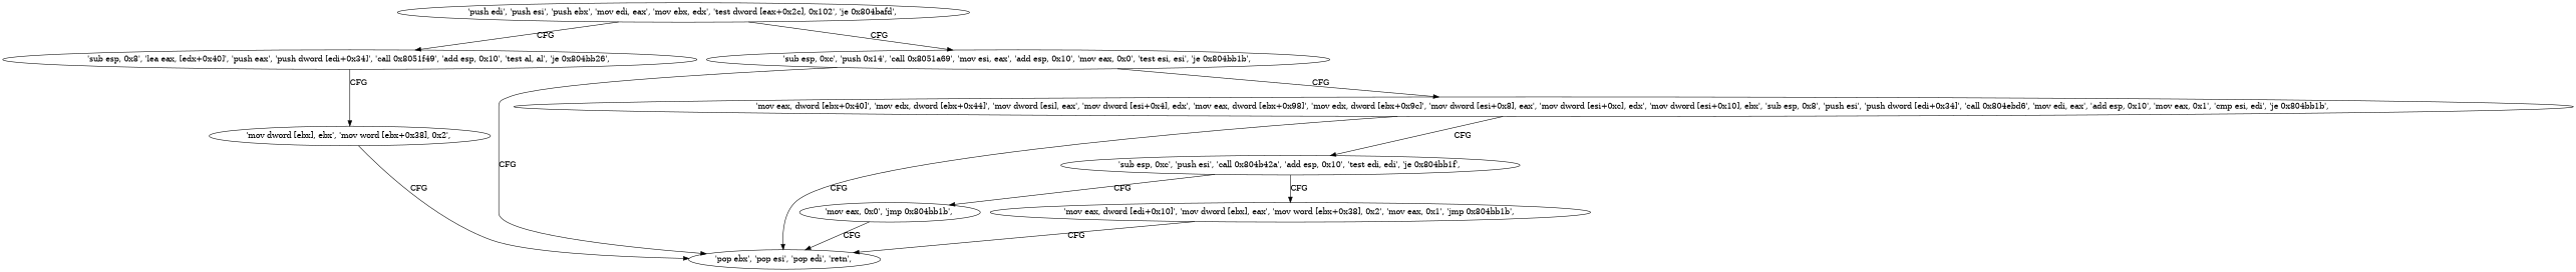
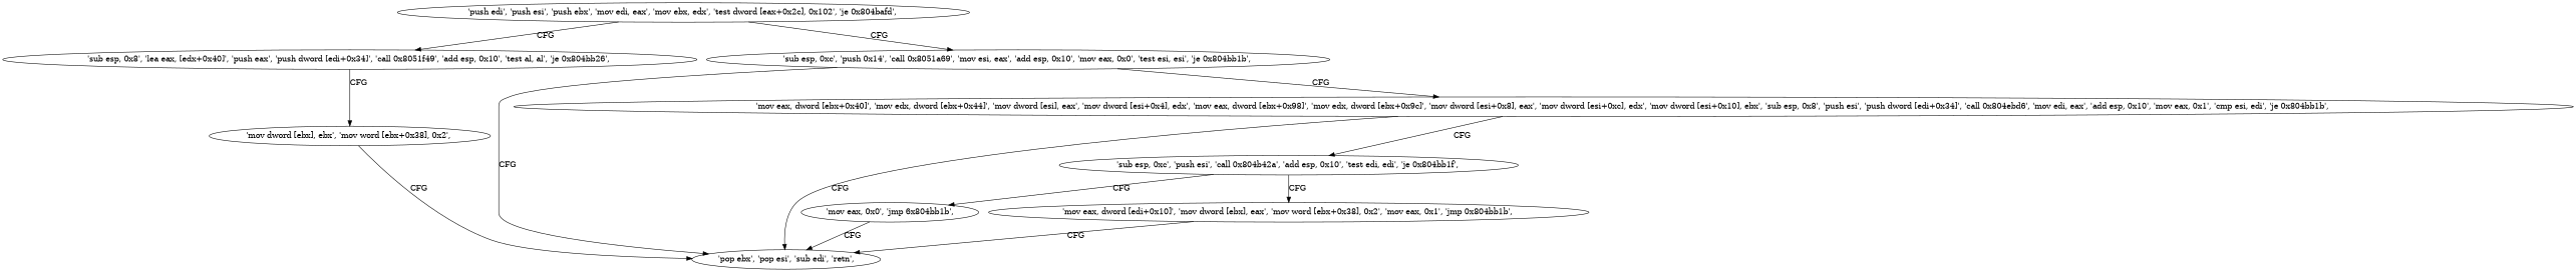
  digraph {
    n1 [label="'push edi', 'push esi', 'push ebx', 'mov edi, eax', 'mov ebx, edx', 'test dword [eax+0x2c], 0x102', 'je 0x804bafd', "]
    n2 [label="'sub esp, 0x8', 'lea eax, [edx+0x40]', 'push eax', 'push dword [edi+0x34]', 'call 0x8051f49', 'add esp, 0x10', 'test al, al', 'je 0x804bb26', "]
    n3 [label="'sub esp, 0xc', 'push 0x14', 'call 0x8051a69', 'mov esi, eax', 'add esp, 0x10', 'mov eax, 0x0', 'test esi, esi', 'je 0x804bb1b', "]
    n4 [label="'mov dword [ebx], ebx', 'mov word [ebx+0x38], 0x2', "]
-   n5 [label="'pop ebx', 'pop esi', 'pop edi', 'retn', "]
+   n5 [label="'pop ebx', 'pop esi', 'sub edi', 'retn',"]
    n6 [label="'mov eax, dword [ebx+0x40]', 'mov edx, dword [ebx+0x44]', 'mov dword [esi], eax', 'mov dword [esi+0x4], edx', 'mov eax, dword [ebx+0x98]', 'mov edx, dword [ebx+0x9c]', 'mov dword [esi+0x8], eax', 'mov dword [esi+0xc], edx', 'mov dword [esi+0x10], ebx', 'sub esp, 0x8', 'push esi', 'push dword [edi+0x34]', 'call 0x804ebd6', 'mov edi, eax', 'add esp, 0x10', 'mov eax, 0x1', 'cmp esi, edi', 'je 0x804bb1b', "]
    n7 [label="'sub esp, 0xc', 'push esi', 'call 0x804b42a', 'add esp, 0x10', 'test edi, edi', 'je 0x804bb1f', "]
-   n8 [label="'mov eax, 0x0', 'jmp 0x804bb1b', "]
+   n8 [label="'mov eax, 0x0', 'jmp 6x804bb1b',"]
    n9 [label="'mov eax, dword [edi+0x10]', 'mov dword [ebx], eax', 'mov word [ebx+0x38], 0x2', 'mov eax, 0x1', 'jmp 0x804bb1b', "]
    n1 -> n2 [label=CFG]
    n1 -> n3 [label=CFG]
    n2 -> n4 [label=CFG]
    n3 -> n5 [label=CFG]
    n3 -> n6 [label=CFG]
    n4 -> n5 [label=CFG]
    n6 -> n5 [label=CFG]
    n6 -> n7 [label=CFG]
    n7 -> n8 [label=CFG]
    n7 -> n9 [label=CFG]
    n8 -> n5 [label=CFG]
    n9 -> n5 [label=CFG]
  }
